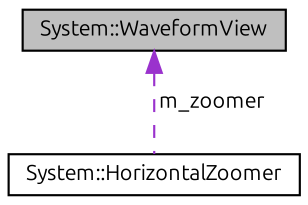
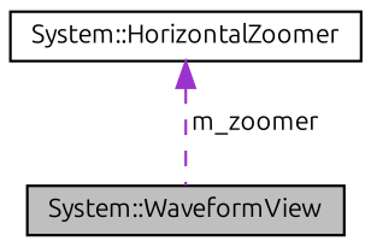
  digraph {
    fontname=Ubuntu
    node [color=black fontname=Ubuntu fontsize=10 shape=record style=filled]
    n1 [fillcolor=grey75 fontcolor=black height=0.2 label="System::WaveformView" width=0.4]
    n2 [fillcolor=white height=0.2 label="System::HorizontalZoomer" width=0.4]
-   n1 -> n2 [color=darkorchid3 dir=back fontname=Ubuntu fontsize=10 label=" m_zoomer" labelfontname=Helvetica labelfontsize=10 style=dashed]
+   n2 -> n1 [color=darkorchid3 dir=back fontname=Ubuntu fontsize=10 label=" m_zoomer" labelfontname=Helvetica labelfontsize=10 style=dashed]
  }
